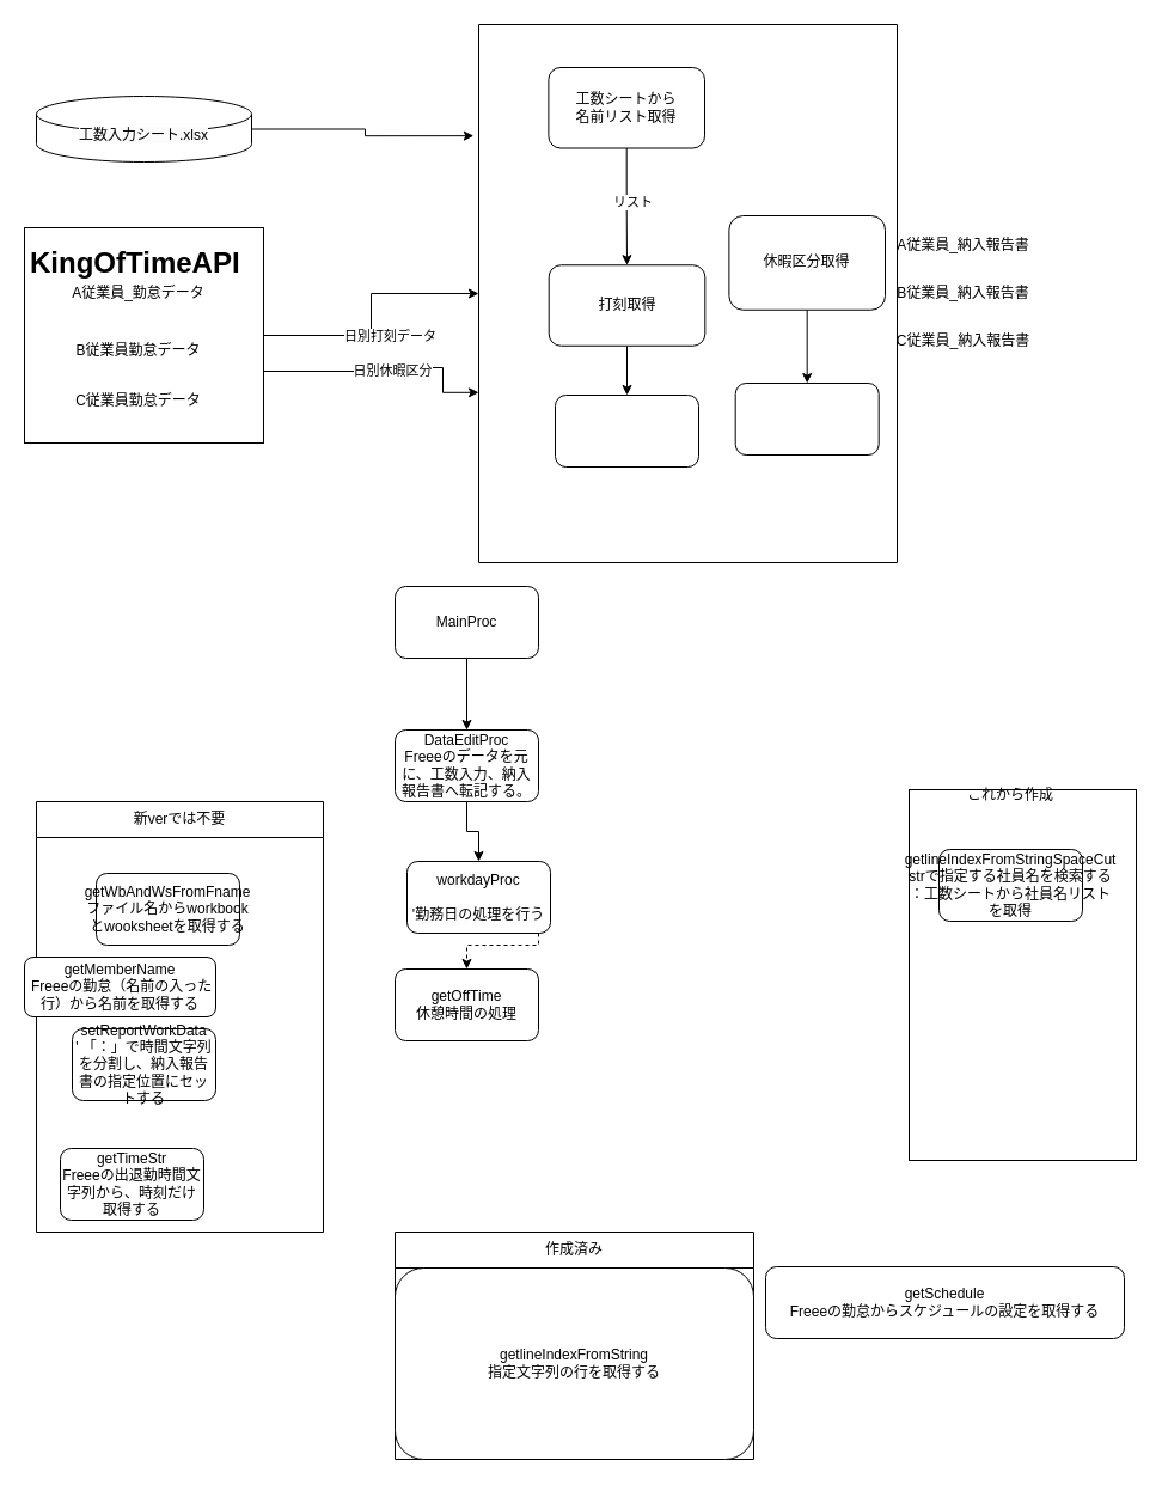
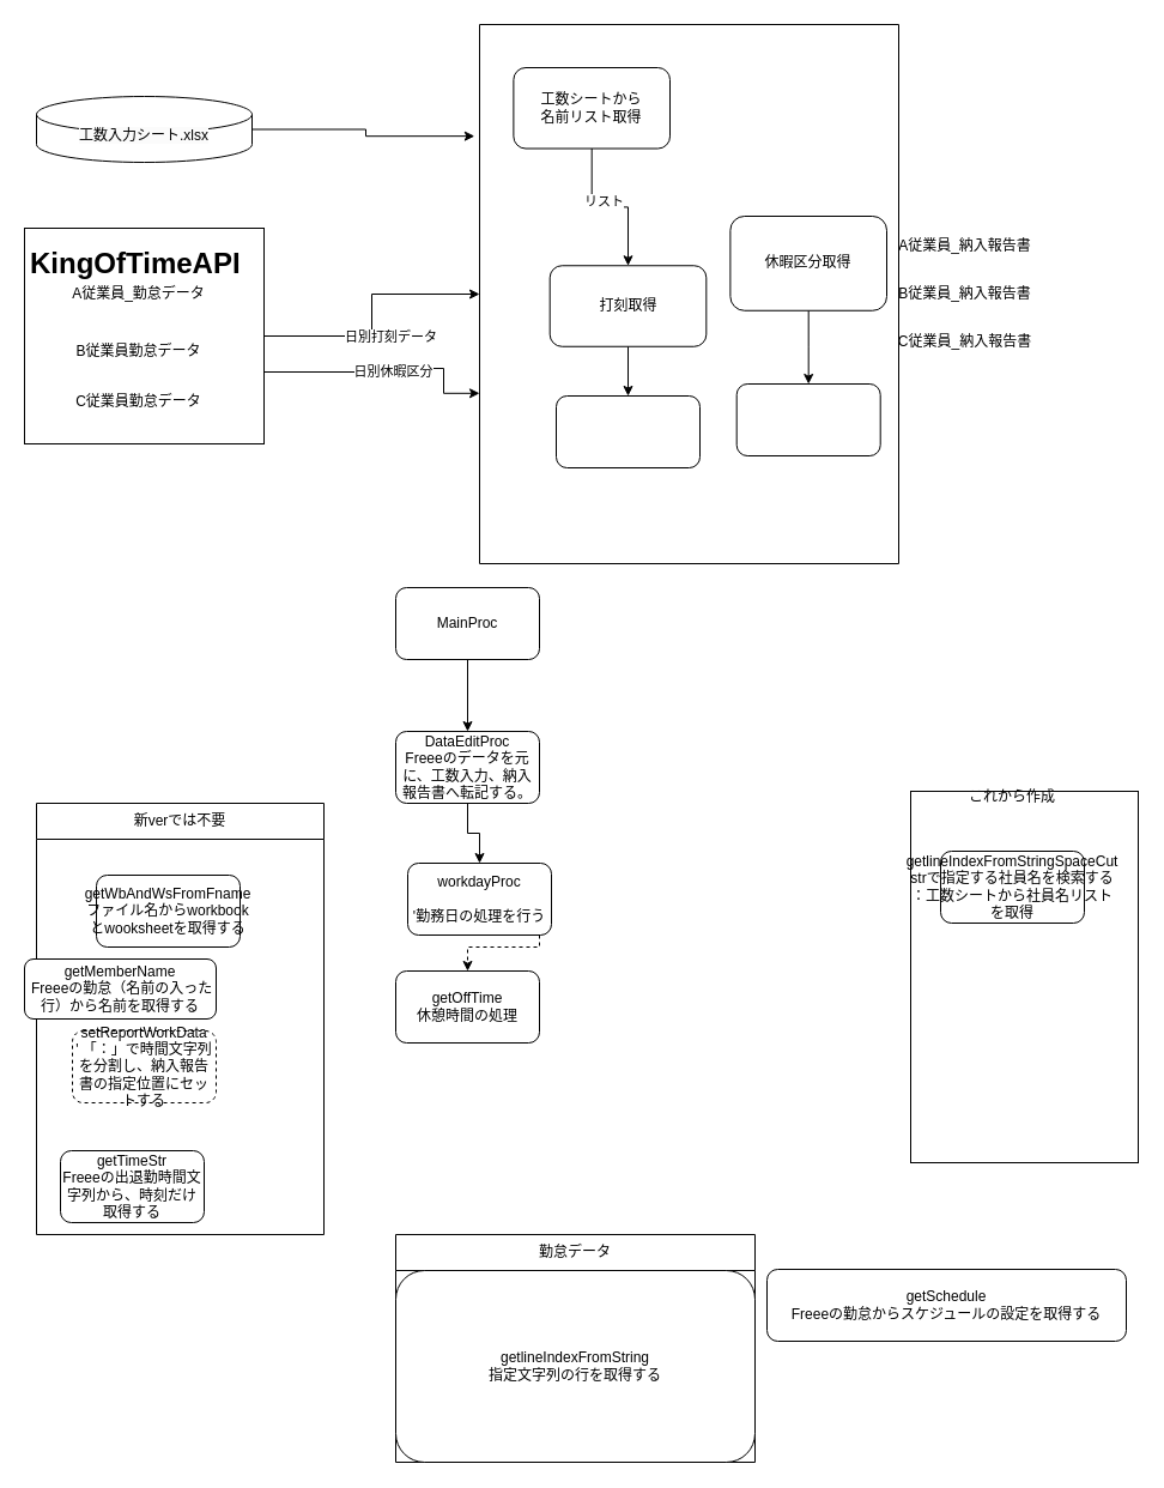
  <mxCell id="0" />
  <mxCell id="1" parent="0" />
  <mxCell id="2" value="" style="rounded=0;whiteSpace=wrap;html=1;" vertex="1" parent="1"><mxGeometry x="760" y="660" width="190" height="310" as="geometry" /></mxCell>
  <mxCell id="3" value="" style="edgeStyle=orthogonalEdgeStyle;rounded=0;orthogonalLoop=1;jettySize=auto;html=1;" edge="1" parent="1" source="4" target="6"><mxGeometry relative="1" as="geometry" /></mxCell>
  <mxCell id="4" value="MainProc" style="rounded=1;whiteSpace=wrap;html=1;" vertex="1" parent="1"><mxGeometry x="330" y="490" width="120" height="60" as="geometry" /></mxCell>
  <mxCell id="5" style="edgeStyle=orthogonalEdgeStyle;rounded=0;orthogonalLoop=1;jettySize=auto;html=1;entryX=0.5;entryY=0;entryDx=0;entryDy=0;" edge="1" parent="1" source="6" target="8"><mxGeometry relative="1" as="geometry" /></mxCell>
  <mxCell id="6" value="DataEditProc&lt;br&gt;Freeeのデータを元に、工数入力、納入報告書へ転記する。" style="rounded=1;whiteSpace=wrap;html=1;" vertex="1" parent="1"><mxGeometry x="330" y="610" width="120" height="60" as="geometry" /></mxCell>
  <mxCell id="7" style="edgeStyle=orthogonalEdgeStyle;rounded=0;orthogonalLoop=1;jettySize=auto;html=1;dashed=1;" edge="1" parent="1" source="8" target="9"><mxGeometry relative="1" as="geometry"><Array as="points"><mxPoint x="450" y="790" /></Array></mxGeometry></mxCell>
  <mxCell id="8" value="workdayProc&lt;div&gt;&lt;br&gt;&lt;/div&gt;&lt;div&gt;'勤務日の処理を行う&lt;/div&gt;" style="rounded=1;whiteSpace=wrap;html=1;" vertex="1" parent="1"><mxGeometry x="340" y="720" width="120" height="60" as="geometry" /></mxCell>
  <mxCell id="9" value="getOffTime&lt;br&gt;休憩時間の処理" style="rounded=1;whiteSpace=wrap;html=1;" vertex="1" parent="1"><mxGeometry x="330" y="810" width="120" height="60" as="geometry" /></mxCell>
- <mxCell id="10" value="setReportWorkData&lt;br&gt;' 「：」で時間文字列を分割し、納入報告書の指定位置にセットする" style="rounded=1;whiteSpace=wrap;html=1;" vertex="1" parent="1"><mxGeometry x="60" y="860" width="120" height="60" as="geometry" /></mxCell>
+ <mxCell id="10" value="setReportWorkData&lt;br&gt;' 「：」で時間文字列を分割し、納入報告書の指定位置にセットする" style="rounded=1;whiteSpace=wrap;html=1;dashed=1;" vertex="1" parent="1"><mxGeometry x="60" y="860" width="120" height="60" as="geometry" /></mxCell>
  <mxCell id="11" value="getWbAndWsFromFname&lt;br&gt;ファイル名からworkbookとwooksheetを取得する" style="rounded=1;whiteSpace=wrap;html=1;" vertex="1" parent="1"><mxGeometry x="80" y="730" width="120" height="60" as="geometry" /></mxCell>
  <mxCell id="12" value="getTimeStr&lt;br&gt;Freeeの出退勤時間文字列から、時刻だけ取得する" style="rounded=1;whiteSpace=wrap;html=1;" vertex="1" parent="1"><mxGeometry x="50" y="960" width="120" height="60" as="geometry" /></mxCell>
  <mxCell id="13" value="getlineIndexFromStringSpaceCut&lt;br&gt;strで指定する社員名を検索する&lt;br&gt;：工数シートから社員名リストを取得" style="rounded=1;whiteSpace=wrap;html=1;" vertex="1" parent="1"><mxGeometry x="785" y="710" width="120" height="60" as="geometry" /></mxCell>
  <mxCell id="14" value="A従業員_納入報告書" style="text;html=1;align=center;verticalAlign=middle;resizable=0;points=[];autosize=1;strokeColor=none;fillColor=none;" vertex="1" parent="1"><mxGeometry x="740" y="190" width="130" height="30" as="geometry" /></mxCell>
  <mxCell id="15" value="B従業員_納入報告書" style="text;html=1;align=center;verticalAlign=middle;resizable=0;points=[];autosize=1;strokeColor=none;fillColor=none;" vertex="1" parent="1"><mxGeometry x="740" y="230" width="130" height="30" as="geometry" /></mxCell>
  <mxCell id="16" value="C従業員_納入報告書" style="text;html=1;align=center;verticalAlign=middle;resizable=0;points=[];autosize=1;strokeColor=none;fillColor=none;" vertex="1" parent="1"><mxGeometry x="740" y="270" width="130" height="30" as="geometry" /></mxCell>
  <mxCell id="17" value="" style="group" vertex="1" connectable="0" parent="1"><mxGeometry x="20" y="190" width="200" height="180" as="geometry" /></mxCell>
  <mxCell id="18" value="" style="rounded=0;whiteSpace=wrap;html=1;" vertex="1" parent="17"><mxGeometry width="200" height="180" as="geometry" /></mxCell>
  <mxCell id="19" value="&lt;h1&gt;KingOfTimeAPI&lt;/h1&gt;&lt;p&gt;&lt;br&gt;&lt;/p&gt;" style="text;html=1;strokeColor=none;fillColor=none;spacing=5;spacingTop=-20;whiteSpace=wrap;overflow=hidden;rounded=0;" vertex="1" parent="17"><mxGeometry y="10" width="190" height="160" as="geometry" /></mxCell>
  <mxCell id="20" value="A従業員_勤怠データ" style="text;html=1;align=center;verticalAlign=middle;resizable=0;points=[];autosize=1;strokeColor=none;fillColor=none;" vertex="1" parent="17"><mxGeometry x="30" y="40" width="130" height="30" as="geometry" /></mxCell>
  <mxCell id="21" value="B従業員勤怠データ" style="text;html=1;align=center;verticalAlign=middle;resizable=0;points=[];autosize=1;strokeColor=none;fillColor=none;" vertex="1" parent="17"><mxGeometry x="30" y="88" width="130" height="30" as="geometry" /></mxCell>
  <mxCell id="22" value="C従業員勤怠データ" style="text;html=1;align=center;verticalAlign=middle;resizable=0;points=[];autosize=1;strokeColor=none;fillColor=none;" vertex="1" parent="17"><mxGeometry x="30" y="130" width="130" height="30" as="geometry" /></mxCell>
  <mxCell id="23" style="edgeStyle=orthogonalEdgeStyle;rounded=0;orthogonalLoop=1;jettySize=auto;html=1;entryX=-0.012;entryY=0.207;entryDx=0;entryDy=0;entryPerimeter=0;" edge="1" parent="1" source="24" target="29"><mxGeometry relative="1" as="geometry"><mxPoint x="350" y="115" as="targetPoint" /></mxGeometry></mxCell>
  <mxCell id="24" value="&#10;&lt;span style=&quot;color: rgb(0, 0, 0); font-family: Helvetica; font-size: 12px; font-style: normal; font-variant-ligatures: normal; font-variant-caps: normal; font-weight: 400; letter-spacing: normal; orphans: 2; text-align: center; text-indent: 0px; text-transform: none; widows: 2; word-spacing: 0px; -webkit-text-stroke-width: 0px; background-color: rgb(251, 251, 251); text-decoration-thickness: initial; text-decoration-style: initial; text-decoration-color: initial; float: none; display: inline !important;&quot;&gt;工数入力シート.xlsx&lt;/span&gt;&#10;&#10;" style="shape=cylinder3;whiteSpace=wrap;html=1;boundedLbl=1;backgroundOutline=1;size=15;" vertex="1" parent="1"><mxGeometry x="30" y="80" width="180" height="55" as="geometry" /></mxCell>
  <mxCell id="25" style="edgeStyle=orthogonalEdgeStyle;rounded=0;orthogonalLoop=1;jettySize=auto;html=1;" edge="1" parent="1" source="18" target="29"><mxGeometry relative="1" as="geometry"><mxPoint x="350" y="260" as="targetPoint" /><Array as="points" /></mxGeometry></mxCell>
  <mxCell id="26" value="日別打刻データ" style="edgeLabel;html=1;align=center;verticalAlign=middle;resizable=0;points=[];" vertex="1" connectable="0" parent="25"><mxGeometry x="-0.253" y="-3" relative="1" as="geometry"><mxPoint x="25" y="-3" as="offset" /></mxGeometry></mxCell>
  <mxCell id="27" style="edgeStyle=orthogonalEdgeStyle;rounded=0;orthogonalLoop=1;jettySize=auto;html=1;entryX=0;entryY=0.684;entryDx=0;entryDy=0;entryPerimeter=0;" edge="1" parent="1" source="18" target="29"><mxGeometry relative="1" as="geometry"><mxPoint x="347.72" y="321.72" as="targetPoint" /><Array as="points"><mxPoint x="305" y="310" /><mxPoint x="305" y="307" /><mxPoint x="370" y="307" /></Array></mxGeometry></mxCell>
  <mxCell id="28" value="日別休暇区分" style="edgeLabel;html=1;align=center;verticalAlign=middle;resizable=0;points=[];" vertex="1" connectable="0" parent="27"><mxGeometry x="0.081" y="-2" relative="1" as="geometry"><mxPoint as="offset" /></mxGeometry></mxCell>
  <mxCell id="29" value="" style="swimlane;startSize=0;" vertex="1" parent="1"><mxGeometry x="400" y="20" width="350" height="450" as="geometry" /></mxCell>
  <mxCell id="30" value="" style="group" vertex="1" connectable="0" parent="29"><mxGeometry x="14" y="10" width="336" height="430" as="geometry" /></mxCell>
  <mxCell id="31" value="" style="edgeStyle=orthogonalEdgeStyle;rounded=0;orthogonalLoop=1;jettySize=auto;html=1;" edge="1" parent="30" source="33" target="35"><mxGeometry relative="1" as="geometry" /></mxCell>
  <mxCell id="32" value="リスト" style="edgeLabel;html=1;align=center;verticalAlign=middle;resizable=0;points=[];" vertex="1" connectable="0" parent="31"><mxGeometry x="-0.072" y="5" relative="1" as="geometry"><mxPoint as="offset" /></mxGeometry></mxCell>
- <mxCell id="33" value="工数シートから&lt;br&gt;名前リスト取得" style="rounded=1;whiteSpace=wrap;html=1;" vertex="1" parent="30"><mxGeometry x="44.375" y="26" width="130.625" height="67.5" as="geometry" /></mxCell>
+ <mxCell id="33" value="工数シートから&lt;br&gt;名前リスト取得" style="rounded=1;whiteSpace=wrap;html=1;" vertex="1" parent="30"><mxGeometry x="14.375" y="26" width="130.625" height="67.5" as="geometry" /></mxCell>
  <mxCell id="34" value="" style="edgeStyle=orthogonalEdgeStyle;rounded=0;orthogonalLoop=1;jettySize=auto;html=1;" edge="1" parent="30" source="35" target="36"><mxGeometry relative="1" as="geometry" /></mxCell>
  <mxCell id="35" value="打刻取得" style="rounded=1;whiteSpace=wrap;html=1;" vertex="1" parent="30"><mxGeometry x="44.688" y="191.25" width="130.625" height="67.5" as="geometry" /></mxCell>
  <mxCell id="36" value="" style="rounded=1;whiteSpace=wrap;html=1;" vertex="1" parent="30"><mxGeometry x="50" y="300" width="120" height="60" as="geometry" /></mxCell>
  <mxCell id="37" value="" style="rounded=1;whiteSpace=wrap;html=1;" vertex="1" parent="30"><mxGeometry x="200.69" y="290" width="120" height="60" as="geometry" /></mxCell>
  <mxCell id="38" value="" style="edgeStyle=orthogonalEdgeStyle;rounded=0;orthogonalLoop=1;jettySize=auto;html=1;" edge="1" parent="29" source="39" target="37"><mxGeometry relative="1" as="geometry" /></mxCell>
  <mxCell id="39" value="休暇区分取得" style="rounded=1;whiteSpace=wrap;html=1;" vertex="1" parent="29"><mxGeometry x="209.375" y="160" width="130.625" height="78.75" as="geometry" /></mxCell>
  <mxCell id="40" value="新verでは不要" style="swimlane;fontStyle=0;childLayout=stackLayout;horizontal=1;startSize=30;horizontalStack=0;resizeParent=1;resizeParentMax=0;resizeLast=0;collapsible=1;marginBottom=0;whiteSpace=wrap;html=1;" vertex="1" parent="1"><mxGeometry x="30" y="670" width="240" height="360" as="geometry" /></mxCell>
  <mxCell id="41" value="getMemberName&lt;br&gt;&amp;nbsp;Freeeの勤怠（名前の入った行）から名前を取得する" style="rounded=1;whiteSpace=wrap;html=1;" vertex="1" parent="1"><mxGeometry x="20" y="800" width="160" height="50" as="geometry" /></mxCell>
- <mxCell id="42" value="作成済み" style="swimlane;fontStyle=0;childLayout=stackLayout;horizontal=1;startSize=30;horizontalStack=0;resizeParent=1;resizeParentMax=0;resizeLast=0;collapsible=1;marginBottom=0;whiteSpace=wrap;html=1;" vertex="1" parent="1"><mxGeometry x="330" y="1030" width="300" height="190" as="geometry" /></mxCell>
+ <mxCell id="42" value="勤怠データ" style="swimlane;fontStyle=0;childLayout=stackLayout;horizontal=1;startSize=30;horizontalStack=0;resizeParent=1;resizeParentMax=0;resizeLast=0;collapsible=1;marginBottom=0;whiteSpace=wrap;html=1;" vertex="1" parent="1"><mxGeometry x="330" y="1030" width="300" height="190" as="geometry" /></mxCell>
  <mxCell id="43" value="getlineIndexFromString&lt;br&gt;指定文字列の行を取得する" style="rounded=1;whiteSpace=wrap;html=1;" vertex="1" parent="42"><mxGeometry y="30" width="300" height="160" as="geometry" /></mxCell>
  <mxCell id="44" value="getSchedule&lt;br&gt;Freeeの勤怠からスケジュールの設定を取得する" style="rounded=1;whiteSpace=wrap;html=1;" vertex="1" parent="1"><mxGeometry x="640" y="1059" width="300" height="60" as="geometry" /></mxCell>
  <mxCell id="45" value="これから作成" style="text;html=1;strokeColor=none;fillColor=none;align=center;verticalAlign=middle;whiteSpace=wrap;rounded=0;" vertex="1" parent="1"><mxGeometry x="800" y="650" width="90" height="30" as="geometry" /></mxCell>
